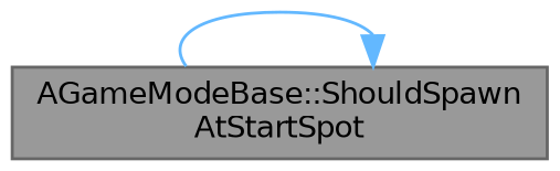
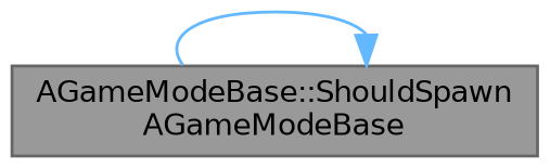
  digraph {
    rankdir=LR
-   n1 [color=gray40 fillcolor=grey60 fontcolor=black fontname=Helvetica fontsize=10 height=0.2 label="AGameModeBase::ShouldSpawn\lAtStartSpot" shape=box style=filled width=0.4]
+   n1 [color=gray40 fillcolor=grey60 fontcolor=black fontname=Helvetica fontsize=10 height=0.2 label="AGameModeBase::ShouldSpawn\lAGameModeBase" shape=box style=filled width=0.4]
    n1 -> n1 [color=steelblue1 fontname=Helvetica fontsize=10 labelfontname=Helvetica labelfontsize=10 style=solid]
  }
